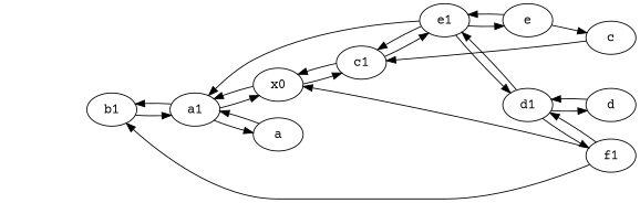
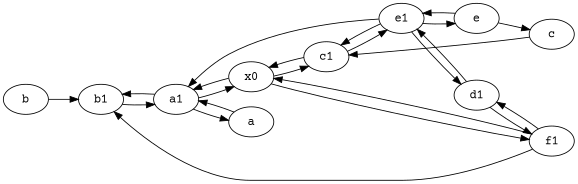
  digraph {
    fontname="Courier Prime"
    rankdir=LR
    node [fontname="Courier Prime"]
    edge [fontname="Courier Prime"]
    b1
    a1
    f1
    d1
    x0
    e1
-   d
    c1
+   b
    a
    e
    c
    b1 -> a1
    a1 -> b1
    a1 -> x0
    a1 -> a
    f1 -> b1
    f1 -> d1
    f1 -> x0
    d1 -> f1
    d1 -> e1
-   d1 -> d
    x0 -> a1
+   x0 -> f1
    x0 -> c1
    e1 -> a1
    e1 -> d1
    e1 -> c1
    e1 -> e
-   d -> d1
    c1 -> x0
    c1 -> e1
+   b -> b1
    a -> a1
    e -> e1
    e -> c
    c -> c1
  }
